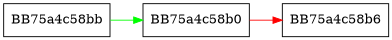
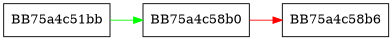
  digraph {
    rankdir=LR
    splines=ortho
    node [shape=box]
    BB75a4c58b0
    BB75a4c58b6
-   BB75a4c58bb
+   BB75a4c58bb [label=BB75a4c51bb]
    BB75a4c58b0 -> BB75a4c58b6 [color=red]
    BB75a4c58bb -> BB75a4c58b0 [color=green]
  }
